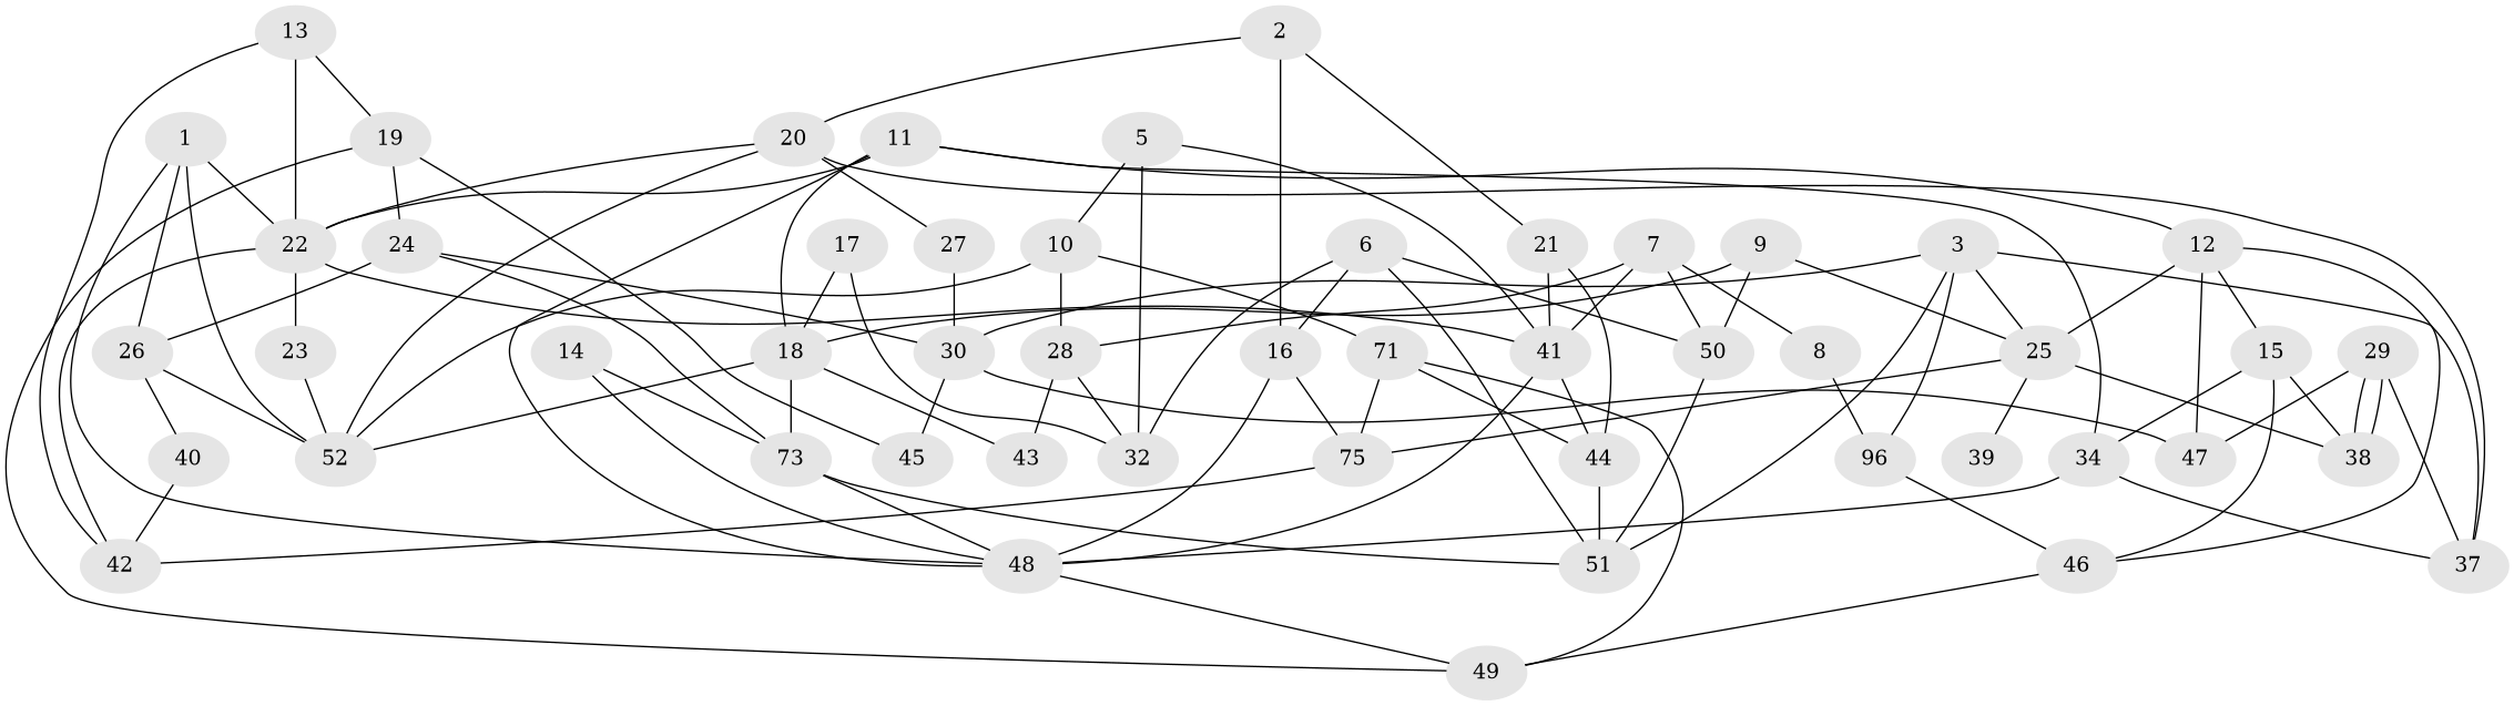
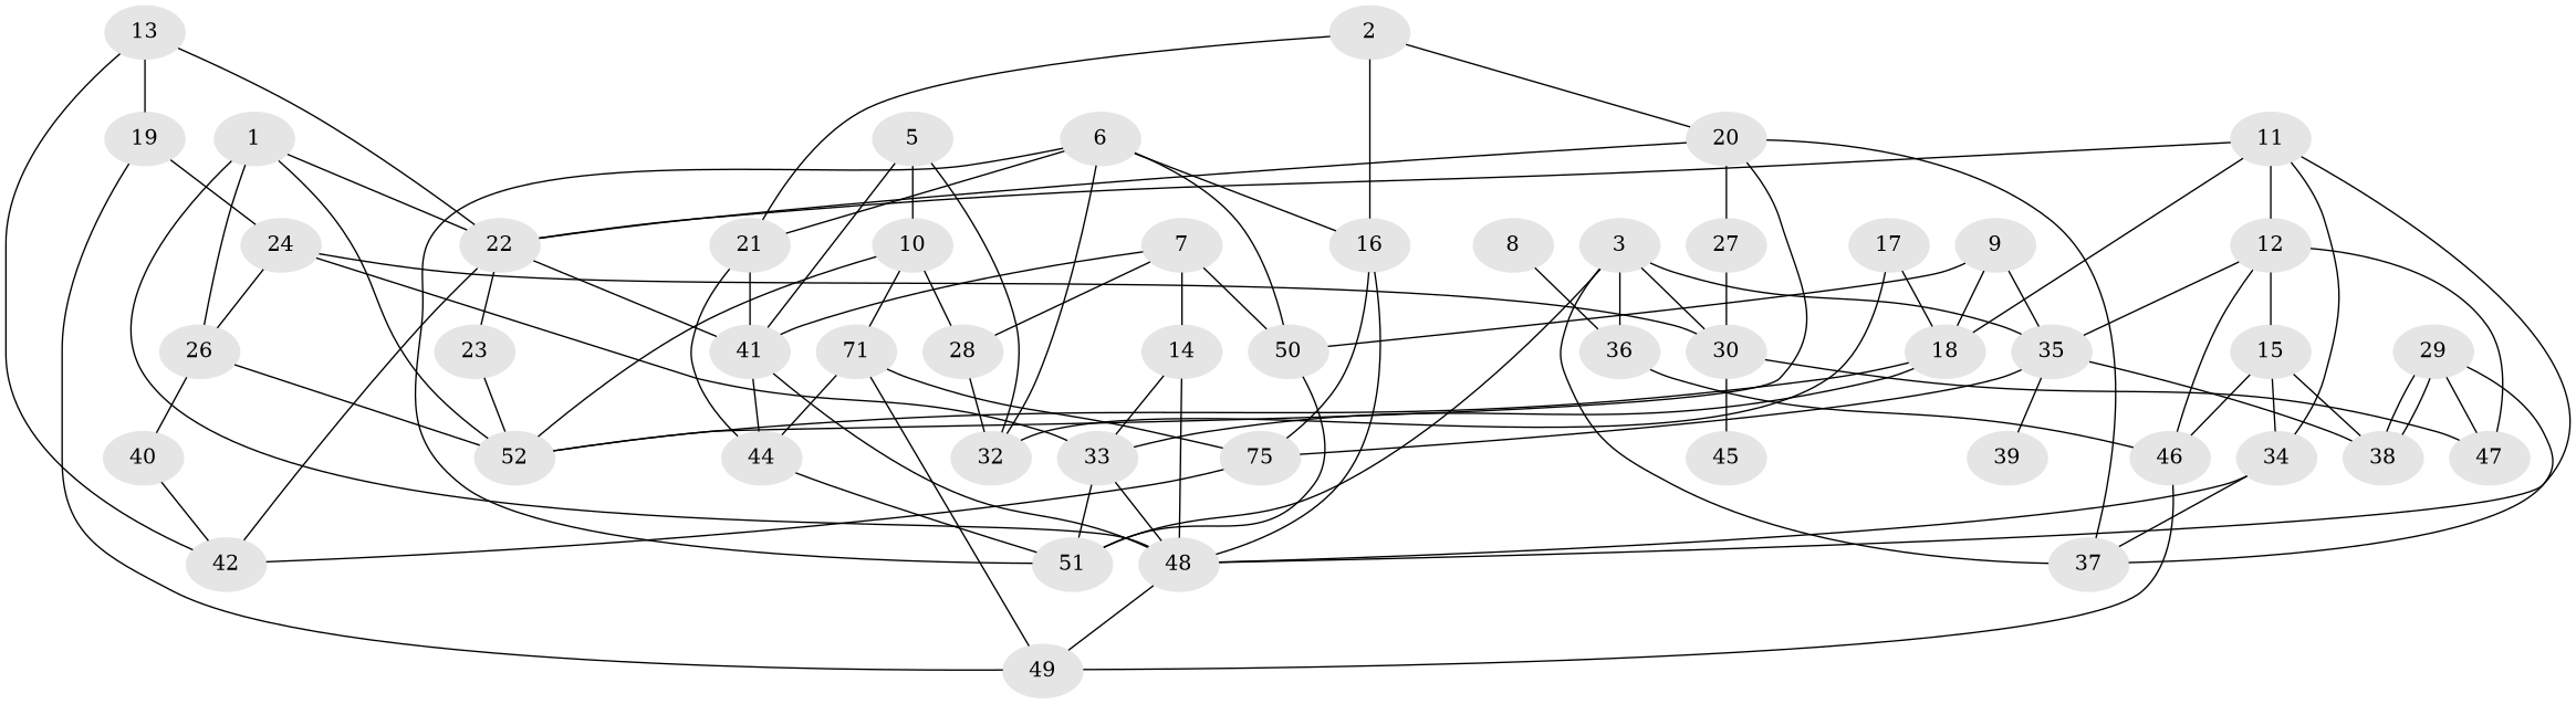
  graph {
    node [color=gray90 style=filled]
    1
    26
    48
    52
    22
    40
    27
    30
    49
    2
    16
    20
    21
    n14 [label=75]
    37
    41
    44
    3
-   36 [label=96]
+   36
    51
-   25
+   25 [label=35]
    45
    47
    46
    5
    10
    32
    28
    n29 [label=71]
    6
    50
    7
    8
-   43
    9
    18
-   33 [label=73]
+   33
    39
    38
    11
    12
    34
    15
    42
    23
    13
    19
    24
    14
    17
    29
    1 -- 26
    1 -- 48
    1 -- 52
    1 -- 22
    26 -- 52
    26 -- 40
    48 -- 49
    22 -- 41
    22 -- 42
    22 -- 23
    40 -- 42
    27 -- 30
    30 -- 45
    30 -- 47
    2 -- 16
    2 -- 20
    2 -- 21
    16 -- 48
    16 -- n14
    20 -- 52
    20 -- 22
    20 -- 27
    20 -- 37
    21 -- 41
    21 -- 44
    n14 -- 42
    41 -- 48
    41 -- 44
    44 -- 51
    3 -- 30
    3 -- 37
    3 -- 36
    3 -- 51
    3 -- 25
    36 -- 46
    25 -- n14
    25 -- 39
    25 -- 38
    46 -- 49
    5 -- 41
    5 -- 10
    5 -- 32
    10 -- 52
    10 -- 28
    10 -- n29
    28 -- 32
-   28 -- 43
    n29 -- 49
    n29 -- n14
    n29 -- 44
    6 -- 16
+   6 -- 21
    6 -- 51
    6 -- 32
    6 -- 50
    50 -- 51
    7 -- 41
    7 -- 28
    7 -- 50
-   7 -- 8
+   7 -- 14
    8 -- 36
    9 -- 25
    9 -- 50
    9 -- 18
    18 -- 52
-   18 -- 43
    18 -- 33
    33 -- 48
    33 -- 51
    11 -- 48
    11 -- 22
    11 -- 18
    11 -- 12
    11 -- 34
    12 -- 25
    12 -- 47
    12 -- 46
    12 -- 15
    34 -- 48
    34 -- 37
    15 -- 46
    15 -- 38
    15 -- 34
    23 -- 52
    13 -- 22
    13 -- 42
    13 -- 19
    19 -- 49
-   19 -- 45
    19 -- 24
    24 -- 26
    24 -- 30
    24 -- 33
    14 -- 48
    14 -- 33
    17 -- 32
    17 -- 18
    29 -- 37
    29 -- 47
    29 -- 38
    29 -- 38
  }
